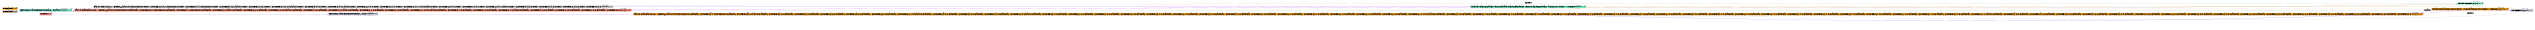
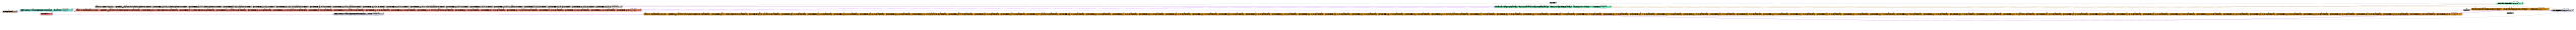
  digraph {
    rankdir=LR
    node [color=blue fillcolor=lightgrey shape=folder style=filled]
    edge [color=purple style=bold]
    n1 [label="STREAMS_CONFIG.put(StreamsConfig.APPLICATION_ID_CONFIG,appID + \"-multi-inner\")@@@3@@@['0', '0', '1']" shape=box]
    n2 [fillcolor=orange label="final List<List<KeyValueTimestamp<Long,String>>> expectedResult = Arrays.asList(null,null,null,Collections.singletonList(new KeyValueTimestamp<>(ANY_UNIQUE_KEY,\"A-a-a\",4L)),Collections.singletonList(new KeyValueTimestamp<>(ANY_UNIQUE_KEY,\"B-a-a\",5L)),Arrays.asList(new KeyValueTimestamp<>(ANY_UNIQUE_KEY,\"A-b-a\",6L),new KeyValueTimestamp<>(ANY_UNIQUE_KEY,\"B-b-a\",6L),new KeyValueTimestamp<>(ANY_UNIQUE_KEY,\"A-a-b\",6L),new KeyValueTimestamp<>(ANY_UNIQUE_KEY,\"B-a-b\",6L),new KeyValueTimestamp<>(ANY_UNIQUE_KEY,\"A-b-b\",6L),new KeyValueTimestamp<>(ANY_UNIQUE_KEY,\"B-b-b\",6L)),null,null,Arrays.asList(new KeyValueTimestamp<>(ANY_UNIQUE_KEY,\"C-a-a\",9L),new KeyValueTimestamp<>(ANY_UNIQUE_KEY,\"C-a-b\",9L),new KeyValueTimestamp<>(ANY_UNIQUE_KEY,\"C-b-a\",9L),new KeyValueTimestamp<>(ANY_UNIQUE_KEY,\"C-b-b\",9L)),Arrays.asList(new KeyValueTimestamp<>(ANY_UNIQUE_KEY,\"A-c-a\",10L),new KeyValueTimestamp<>(ANY_UNIQUE_KEY,\"A-c-b\",10L),new KeyValueTimestamp<>(ANY_UNIQUE_KEY,\"B-c-a\",10L),new KeyValueTimestamp<>(ANY_UNIQUE_KEY,\"B-c-b\",10L),new KeyValueTimestamp<>(ANY_UNIQUE_KEY,\"C-c-a\",10L),new KeyValueTimestamp<>(ANY_UNIQUE_KEY,\"C-c-b\",10L),new KeyValueTimestamp<>(ANY_UNIQUE_KEY,\"A-a-c\",10L),new KeyValueTimestamp<>(ANY_UNIQUE_KEY,\"B-a-c\",10L),new KeyValueTimestamp<>(ANY_UNIQUE_KEY,\"A-b-c\",10L),new KeyValueTimestamp<>(ANY_UNIQUE_KEY,\"B-b-c\",10L),new KeyValueTimestamp<>(ANY_UNIQUE_KEY,\"C-a-c\",10L),new KeyValueTimestamp<>(ANY_UNIQUE_KEY,\"C-b-c\",10L),new KeyValueTimestamp<>(ANY_UNIQUE_KEY,\"A-c-c\",10L),new KeyValueTimestamp<>(ANY_UNIQUE_KEY,\"B-c-c\",10L),new KeyValueTimestamp<>(ANY_UNIQUE_KEY,\"C-c-c\",10L)),null,null,null,Arrays.asList(new KeyValueTimestamp<>(ANY_UNIQUE_KEY,\"A-d-a\",14L),new KeyValueTimestamp<>(ANY_UNIQUE_KEY,\"A-d-b\",14L),new KeyValueTimestamp<>(ANY_UNIQUE_KEY,\"A-d-c\",14L),new KeyValueTimestamp<>(ANY_UNIQUE_KEY,\"B-d-a\",14L),new KeyValueTimestamp<>(ANY_UNIQUE_KEY,\"B-d-b\",14L),new KeyValueTimestamp<>(ANY_UNIQUE_KEY,\"B-d-c\",14L),new KeyValueTimestamp<>(ANY_UNIQUE_KEY,\"C-d-a\",14L),new KeyValueTimestamp<>(ANY_UNIQUE_KEY,\"C-d-b\",14L),new KeyValueTimestamp<>(ANY_UNIQUE_KEY,\"C-d-c\",14L),new KeyValueTimestamp<>(ANY_UNIQUE_KEY,\"A-a-d\",14L),new KeyValueTimestamp<>(ANY_UNIQUE_KEY,\"B-a-d\",14L),new KeyValueTimestamp<>(ANY_UNIQUE_KEY,\"A-b-d\",14L),new KeyValueTimestamp<>(ANY_UNIQUE_KEY,\"B-b-d\",14L),new KeyValueTimestamp<>(ANY_UNIQUE_KEY,\"C-a-d\",14L),new KeyValueTimestamp<>(ANY_UNIQUE_KEY,\"C-b-d\",14L),new KeyValueTimestamp<>(ANY_UNIQUE_KEY,\"A-c-d\",14L),new KeyValueTimestamp<>(ANY_UNIQUE_KEY,\"B-c-d\",14L),new KeyValueTimestamp<>(ANY_UNIQUE_KEY,\"C-c-d\",14L),new KeyValueTimestamp<>(ANY_UNIQUE_KEY,\"A-d-d\",14L),new KeyValueTimestamp<>(ANY_UNIQUE_KEY,\"B-d-d\",14L),new KeyValueTimestamp<>(ANY_UNIQUE_KEY,\"C-d-d\",14L)),Arrays.asList(new KeyValueTimestamp<>(ANY_UNIQUE_KEY,\"D-a-a\",15L),new KeyValueTimestamp<>(ANY_UNIQUE_KEY,\"D-a-b\",15L),new KeyValueTimestamp<>(ANY_UNIQUE_KEY,\"D-a-c\",15L),new KeyValueTimestamp<>(ANY_UNIQUE_KEY,\"D-a-d\",15L),new KeyValueTimestamp<>(ANY_UNIQUE_KEY,\"D-b-a\",15L),new KeyValueTimestamp<>(ANY_UNIQUE_KEY,\"D-b-b\",15L),new KeyValueTimestamp<>(ANY_UNIQUE_KEY,\"D-b-c\",15L),new KeyValueTimestamp<>(ANY_UNIQUE_KEY,\"D-b-d\",15L),new KeyValueTimestamp<>(ANY_UNIQUE_KEY,\"D-c-a\",15L),new KeyValueTimestamp<>(ANY_UNIQUE_KEY,\"D-c-b\",15L),new KeyValueTimestamp<>(ANY_UNIQUE_KEY,\"D-c-c\",15L),new KeyValueTimestamp<>(ANY_UNIQUE_KEY,\"D-c-d\",15L),new KeyValueTimestamp<>(ANY_UNIQUE_KEY,\"D-d-a\",15L),new KeyValueTimestamp<>(ANY_UNIQUE_KEY,\"D-d-b\",15L),new KeyValueTimestamp<>(ANY_UNIQUE_KEY,\"D-d-c\",15L),new KeyValueTimestamp<>(ANY_UNIQUE_KEY,\"D-d-d\",15L)))@@@4@@@['0', '0', '1']"]
    n3 [fillcolor=orange label="leftStream.join(rightStream,valueJoiner,JoinWindows.of(ofSeconds(10))).join(rightStream,valueJoiner,JoinWindows.of(ofSeconds(10))).to(OUTPUT_TOPIC)@@@5@@@['0', '0', '1']" shape=box]
    n4 [label="runTest(expectedResult)@@@6@@@['1', '0', '1']"]
    n5 [color=darkorange fillcolor=aquamarine label="runTestWithDriver(expectedResult)@@@6@@@['0', '1', '0']" shape=box]
    n6 [color=darkorange fillcolor=aquamarine label="leftStream.map(MockMapper.noOpKeyValueMapper()).leftJoin(rightStream.flatMap(MockMapper.noOpFlatKeyValueMapper()).selectKey(MockMapper.selectKeyKeyValueMapper()),valueJoiner,JoinWindows.of(ofSeconds(10))).to(OUTPUT_TOPIC)@@@5@@@['1', '1', '0']"]
-   n7 [fillcolor=orange label="testLeftRepartitioned['0', '1', '0']"]
    n8 [fillcolor=aquamarine label="STREAMS_CONFIG.put(StreamsConfig.APPLICATION_ID_CONFIG,appID + \"-left-repartitioned\")@@@3@@@['1', '1', '0']"]
    n9 [color=darkorange label="final List<List<TestRecord<Long,String>>> expectedResult = Arrays.asList(null,null,Collections.singletonList(new TestRecord<>(ANY_UNIQUE_KEY,\"A-null\",null,3L)),Collections.singletonList(new TestRecord<>(ANY_UNIQUE_KEY,\"A-a\",null,4L)),Collections.singletonList(new TestRecord<>(ANY_UNIQUE_KEY,\"B-a\",null,5L)),Arrays.asList(new TestRecord<>(ANY_UNIQUE_KEY,\"A-b\",null,6L),new TestRecord<>(ANY_UNIQUE_KEY,\"B-b\",null,6L)),null,null,Arrays.asList(new TestRecord<>(ANY_UNIQUE_KEY,\"C-a\",null,9L),new TestRecord<>(ANY_UNIQUE_KEY,\"C-b\",null,9L)),Arrays.asList(new TestRecord<>(ANY_UNIQUE_KEY,\"A-c\",null,10L),new TestRecord<>(ANY_UNIQUE_KEY,\"B-c\",null,10L),new TestRecord<>(ANY_UNIQUE_KEY,\"C-c\",null,10L)),null,null,null,Arrays.asList(new TestRecord<>(ANY_UNIQUE_KEY,\"A-d\",null,14L),new TestRecord<>(ANY_UNIQUE_KEY,\"B-d\",null,14L),new TestRecord<>(ANY_UNIQUE_KEY,\"C-d\",null,14L)),Arrays.asList(new TestRecord<>(ANY_UNIQUE_KEY,\"D-a\",null,15L),new TestRecord<>(ANY_UNIQUE_KEY,\"D-b\",null,15L),new TestRecord<>(ANY_UNIQUE_KEY,\"D-c\",null,15L),new TestRecord<>(ANY_UNIQUE_KEY,\"D-d\",null,15L)))@@@4@@@['0', '1', '0']" shape=box]
    n10 [color=darkorange fillcolor=salmon label="final List<List<KeyValueTimestamp<Long,String>>> expectedResult = Arrays.asList(null,null,Collections.singletonList(new KeyValueTimestamp<>(ANY_UNIQUE_KEY,\"A-null\",3L)),Collections.singletonList(new KeyValueTimestamp<>(ANY_UNIQUE_KEY,\"A-a\",4L)),Collections.singletonList(new KeyValueTimestamp<>(ANY_UNIQUE_KEY,\"B-a\",5L)),Arrays.asList(new KeyValueTimestamp<>(ANY_UNIQUE_KEY,\"A-b\",6L),new KeyValueTimestamp<>(ANY_UNIQUE_KEY,\"B-b\",6L)),null,null,Arrays.asList(new KeyValueTimestamp<>(ANY_UNIQUE_KEY,\"C-a\",9L),new KeyValueTimestamp<>(ANY_UNIQUE_KEY,\"C-b\",9L)),Arrays.asList(new KeyValueTimestamp<>(ANY_UNIQUE_KEY,\"A-c\",10L),new KeyValueTimestamp<>(ANY_UNIQUE_KEY,\"B-c\",10L),new KeyValueTimestamp<>(ANY_UNIQUE_KEY,\"C-c\",10L)),null,null,null,Arrays.asList(new KeyValueTimestamp<>(ANY_UNIQUE_KEY,\"A-d\",14L),new KeyValueTimestamp<>(ANY_UNIQUE_KEY,\"B-d\",14L),new KeyValueTimestamp<>(ANY_UNIQUE_KEY,\"C-d\",14L)),Arrays.asList(new KeyValueTimestamp<>(ANY_UNIQUE_KEY,\"D-a\",15L),new KeyValueTimestamp<>(ANY_UNIQUE_KEY,\"D-b\",15L),new KeyValueTimestamp<>(ANY_UNIQUE_KEY,\"D-c\",15L),new KeyValueTimestamp<>(ANY_UNIQUE_KEY,\"D-d\",15L)))@@@4@@@['1', '0', '0']"]
    n11 [fillcolor=tan label="testLeftRepartitioned['1', '0', '0']"]
    n12 [fillcolor=salmon label="testMultiInner['0', '0', '1']"]
    n1 -> n2
    n2 -> n3
    n2 -> n4 [color=gray40 label=expectedResult style=solid]
    n3 -> n4
    n6 -> n3 [color=darkorange label=0 style=dashed]
    n6 -> n4 [color=darkorange]
    n6 -> n5 [color=gray40]
-   n7 -> n8
    n8 -> n1 [color=gray40 label=0 style=dashed]
    n8 -> n9 [color=gray40]
    n8 -> n10
    n9 -> n5 [color=gray40 label=expectedResult style=solid]
    n9 -> n6
    n10 -> n4 [label=expectedResult style=solid]
    n10 -> n6
    n11 -> n8
    n12 -> n1
  }
